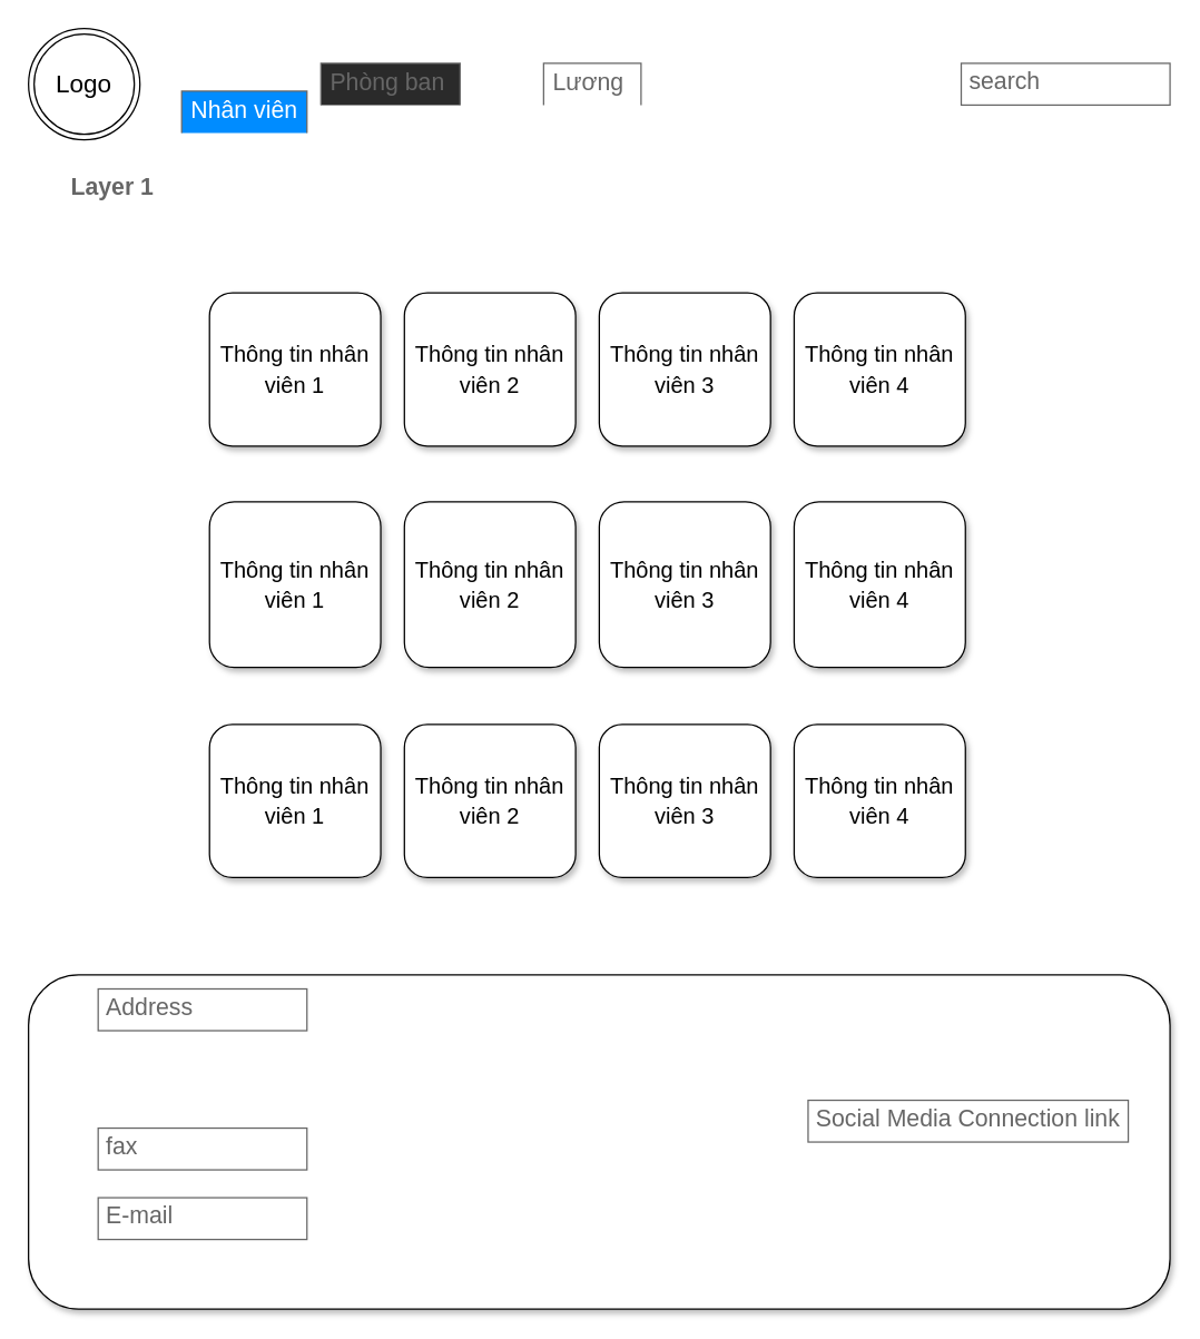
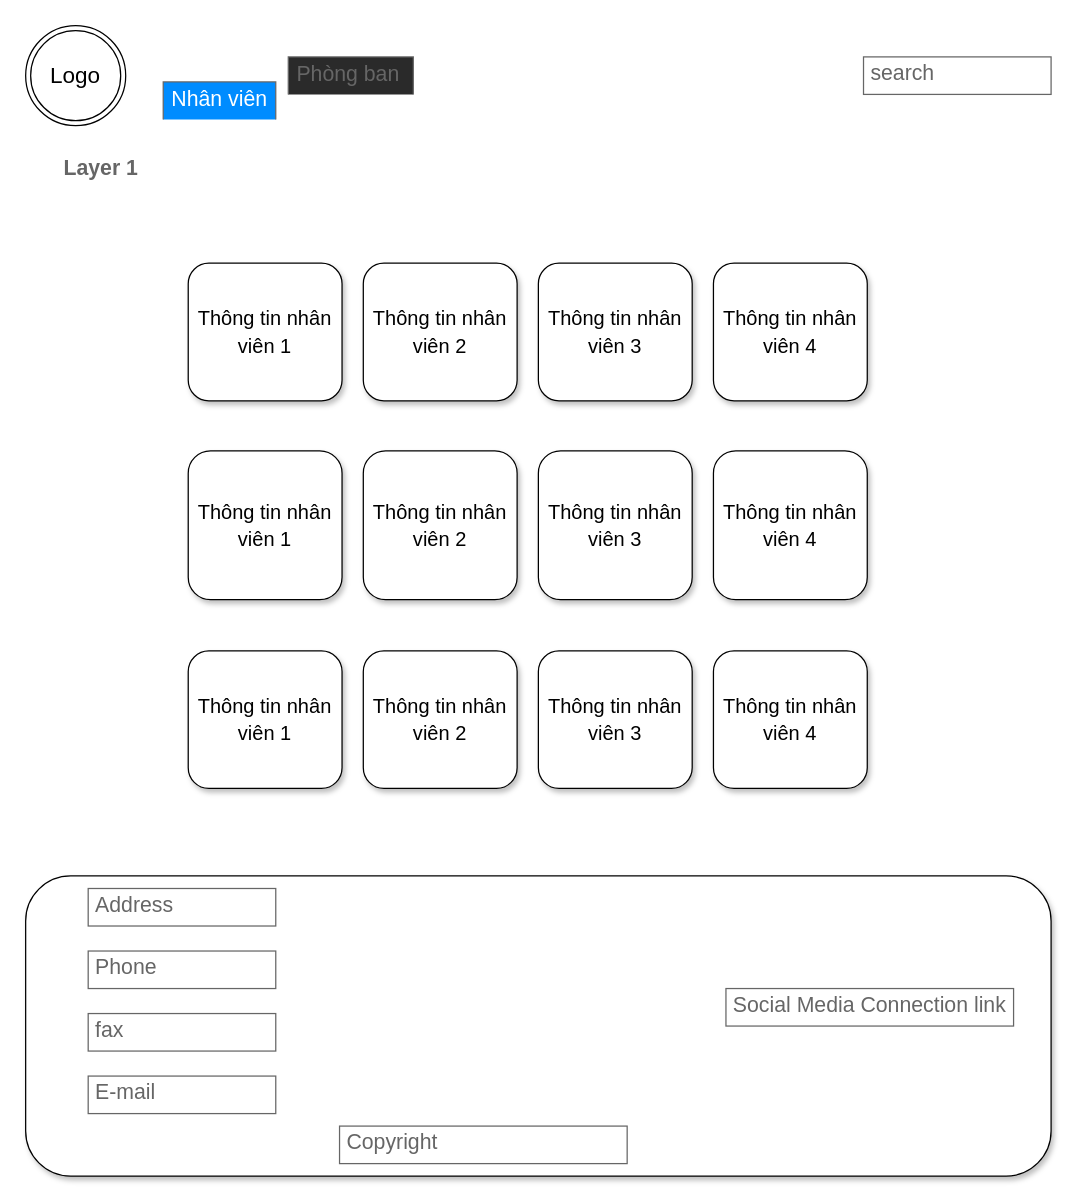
  <mxCell id="0" />
  <mxCell id="1" parent="0" />
  <mxCell id="2" value="&lt;font style=&quot;font-size: 18px&quot;&gt;Logo&lt;/font&gt;" style="ellipse;shape=doubleEllipse;whiteSpace=wrap;html=1;aspect=fixed;" parent="1" vertex="1"><mxGeometry x="20" y="20" width="80" height="80" as="geometry" /></mxCell>
  <mxCell id="3" value="Layer 1" style="strokeWidth=1;shadow=0;dashed=0;align=center;html=1;shape=mxgraph.mockup.navigation.anchor;fontSize=17;fontColor=#666666;fontStyle=1;" parent="1" vertex="1"><mxGeometry x="50" y="120" width="60" height="30" as="geometry" /></mxCell>
  <mxCell id="4" value="search" style="strokeWidth=1;shadow=0;dashed=0;align=center;html=1;shape=mxgraph.mockup.text.textBox;fontColor=#666666;align=left;fontSize=17;spacingLeft=4;spacingTop=-3;strokeColor=#666666;mainText=" parent="1" vertex="1"><mxGeometry x="690" y="45" width="150" height="30" as="geometry" /></mxCell>
  <mxCell id="5" value="&lt;font size=&quot;3&quot;&gt;Thông tin nhân viên 1&lt;/font&gt;" style="rounded=1;whiteSpace=wrap;html=1;fontSize=18;shadow=1;" parent="1" vertex="1"><mxGeometry x="150" y="210" width="123" height="110" as="geometry" /></mxCell>
  <mxCell id="6" value="&lt;font size=&quot;3&quot;&gt;Thông tin nhân viên 2&lt;/font&gt;" style="rounded=1;whiteSpace=wrap;html=1;fontSize=18;shadow=1;" parent="1" vertex="1"><mxGeometry x="290" y="210" width="123" height="110" as="geometry" /></mxCell>
  <mxCell id="7" value="&lt;font size=&quot;3&quot;&gt;Thông tin nhân viên 3&lt;/font&gt;" style="rounded=1;whiteSpace=wrap;html=1;fontSize=18;shadow=1;" parent="1" vertex="1"><mxGeometry x="430" y="210" width="123" height="110" as="geometry" /></mxCell>
  <mxCell id="8" value="&lt;font size=&quot;3&quot;&gt;Thông tin nhân viên 4&lt;/font&gt;" style="rounded=1;whiteSpace=wrap;html=1;fontSize=18;shadow=1;" parent="1" vertex="1"><mxGeometry x="570" y="210" width="123" height="110" as="geometry" /></mxCell>
  <mxCell id="9" value="&lt;font size=&quot;3&quot;&gt;Thông tin nhân viên 1&lt;/font&gt;" style="rounded=1;whiteSpace=wrap;html=1;fontSize=18;shadow=1;" parent="1" vertex="1"><mxGeometry x="150" y="360" width="123" height="119" as="geometry" /></mxCell>
  <mxCell id="10" value="&lt;font size=&quot;3&quot;&gt;Thông tin nhân viên 2&lt;/font&gt;" style="rounded=1;whiteSpace=wrap;html=1;fontSize=18;shadow=1;" parent="1" vertex="1"><mxGeometry x="290" y="360" width="123" height="119" as="geometry" /></mxCell>
  <mxCell id="11" value="&lt;font size=&quot;3&quot;&gt;Thông tin nhân viên 3&lt;/font&gt;" style="rounded=1;whiteSpace=wrap;html=1;fontSize=18;shadow=1;" parent="1" vertex="1"><mxGeometry x="430" y="360" width="123" height="119" as="geometry" /></mxCell>
  <mxCell id="12" value="&lt;font size=&quot;3&quot;&gt;Thông tin nhân viên 4&lt;/font&gt;" style="rounded=1;whiteSpace=wrap;html=1;fontSize=18;shadow=1;" parent="1" vertex="1"><mxGeometry x="570" y="360" width="123" height="119" as="geometry" /></mxCell>
  <mxCell id="13" value="&lt;font size=&quot;3&quot;&gt;Thông tin nhân viên 1&lt;/font&gt;" style="rounded=1;whiteSpace=wrap;html=1;fontSize=18;shadow=1;" parent="1" vertex="1"><mxGeometry x="150" y="520" width="123" height="110" as="geometry" /></mxCell>
  <mxCell id="14" value="&lt;font size=&quot;3&quot;&gt;Thông tin nhân viên 2&lt;/font&gt;" style="rounded=1;whiteSpace=wrap;html=1;fontSize=18;shadow=1;" parent="1" vertex="1"><mxGeometry x="290" y="520" width="123" height="110" as="geometry" /></mxCell>
  <mxCell id="15" value="&lt;font size=&quot;3&quot;&gt;Thông tin nhân viên 3&lt;/font&gt;" style="rounded=1;whiteSpace=wrap;html=1;fontSize=18;shadow=1;" parent="1" vertex="1"><mxGeometry x="430" y="520" width="123" height="110" as="geometry" /></mxCell>
  <mxCell id="16" value="&lt;font size=&quot;3&quot;&gt;Thông tin nhân viên 4&lt;/font&gt;" style="rounded=1;whiteSpace=wrap;html=1;fontSize=18;shadow=1;" parent="1" vertex="1"><mxGeometry x="570" y="520" width="123" height="110" as="geometry" /></mxCell>
  <mxCell id="17" value="Nhân viên" style="strokeWidth=1;shadow=0;dashed=0;align=center;html=1;shape=mxgraph.mockup.forms.uRect;fontSize=17;fontColor=#FFFFFF;align=left;spacingLeft=5;strokeColor=#666666;fillColor=#008CFF;" vertex="1" parent="1"><mxGeometry x="130" y="65" width="90" height="30" as="geometry" /></mxCell>
  <mxCell id="18" value="Phòng ban" style="strokeWidth=1;shadow=0;dashed=0;align=center;html=1;shape=mxgraph.mockup.forms.uRect;fontSize=17;fontColor=#666666;align=left;spacingLeft=5;strokeColor=#666666;fillColor=#2A2A2A;" vertex="1" parent="1"><mxGeometry x="230" y="45" width="100" height="30" as="geometry" /></mxCell>
- <mxCell id="19" value="Lương" style="strokeWidth=1;shadow=0;dashed=0;align=center;html=1;shape=mxgraph.mockup.forms.uRect;fontSize=17;fontColor=#666666;align=left;spacingLeft=5;strokeColor=#666666;" vertex="1" parent="1"><mxGeometry x="390" y="45" width="70" height="30" as="geometry" /></mxCell>
  <mxCell id="20" value="" style="rounded=1;whiteSpace=wrap;html=1;shadow=1;align=left;" vertex="1" parent="1"><mxGeometry x="20" y="700" width="820" height="240" as="geometry" /></mxCell>
  <mxCell id="21" value="Address" style="strokeWidth=1;shadow=0;dashed=0;align=center;html=1;shape=mxgraph.mockup.text.textBox;fontColor=#666666;align=left;fontSize=17;spacingLeft=4;spacingTop=-3;strokeColor=#666666;mainText=" vertex="1" parent="1"><mxGeometry x="70" y="710" width="150" height="30" as="geometry" /></mxCell>
+ <mxCell id="22" value="Phone" style="strokeWidth=1;shadow=0;dashed=0;align=center;html=1;shape=mxgraph.mockup.text.textBox;fontColor=#666666;align=left;fontSize=17;spacingLeft=4;spacingTop=-3;strokeColor=#666666;mainText=" vertex="1" parent="1"><mxGeometry x="70" y="760" width="150" height="30" as="geometry" /></mxCell>
  <mxCell id="23" value="fax" style="strokeWidth=1;shadow=0;dashed=0;align=center;html=1;shape=mxgraph.mockup.text.textBox;fontColor=#666666;align=left;fontSize=17;spacingLeft=4;spacingTop=-3;strokeColor=#666666;mainText=" vertex="1" parent="1"><mxGeometry x="70" y="810" width="150" height="30" as="geometry" /></mxCell>
  <mxCell id="24" value="E-mail" style="strokeWidth=1;shadow=0;dashed=0;align=center;html=1;shape=mxgraph.mockup.text.textBox;fontColor=#666666;align=left;fontSize=17;spacingLeft=4;spacingTop=-3;strokeColor=#666666;mainText=" vertex="1" parent="1"><mxGeometry x="70" y="860" width="150" height="30" as="geometry" /></mxCell>
  <mxCell id="25" value="Social Media Connection link" style="strokeWidth=1;shadow=0;dashed=0;align=center;html=1;shape=mxgraph.mockup.text.textBox;fontColor=#666666;align=left;fontSize=17;spacingLeft=4;spacingTop=-3;strokeColor=#666666;mainText=" vertex="1" parent="1"><mxGeometry x="580" y="790" width="230" height="30" as="geometry" /></mxCell>
+ <mxCell id="26" value="Copyright" style="strokeWidth=1;shadow=0;dashed=0;align=center;html=1;shape=mxgraph.mockup.text.textBox;fontColor=#666666;align=left;fontSize=17;spacingLeft=4;spacingTop=-3;strokeColor=#666666;mainText=" vertex="1" parent="1"><mxGeometry x="271" y="900" width="230" height="30" as="geometry" /></mxCell>
